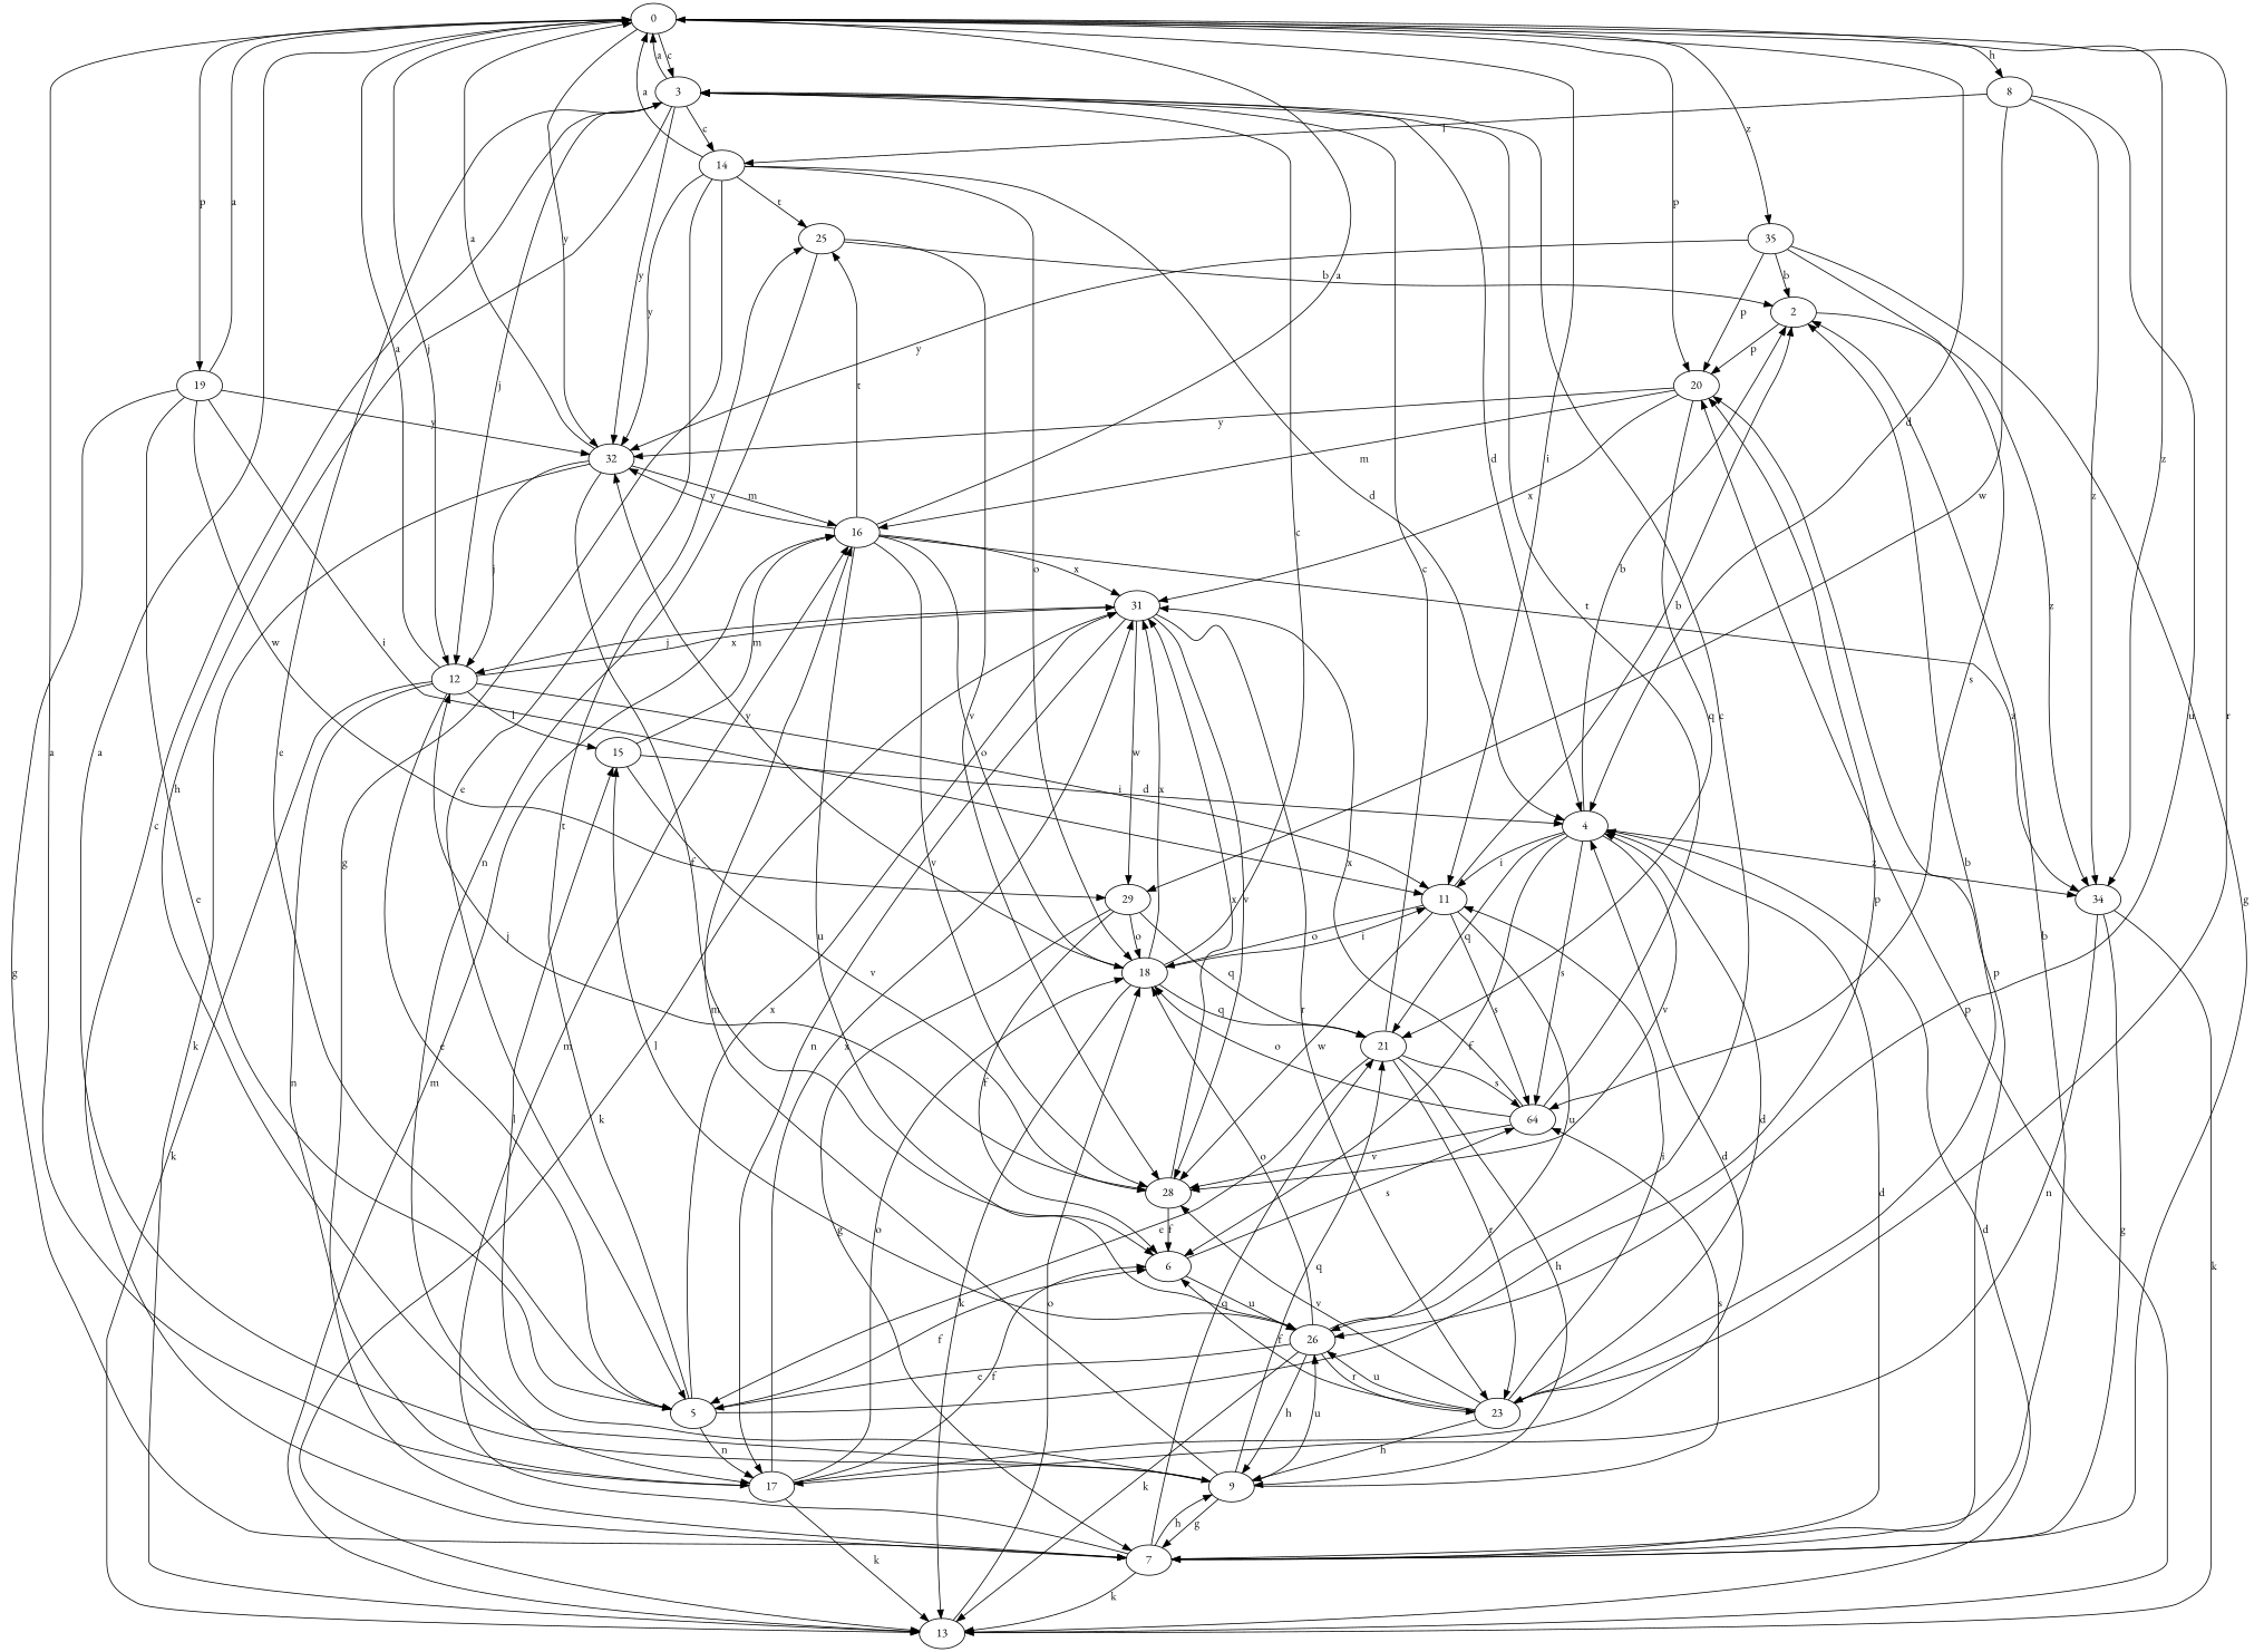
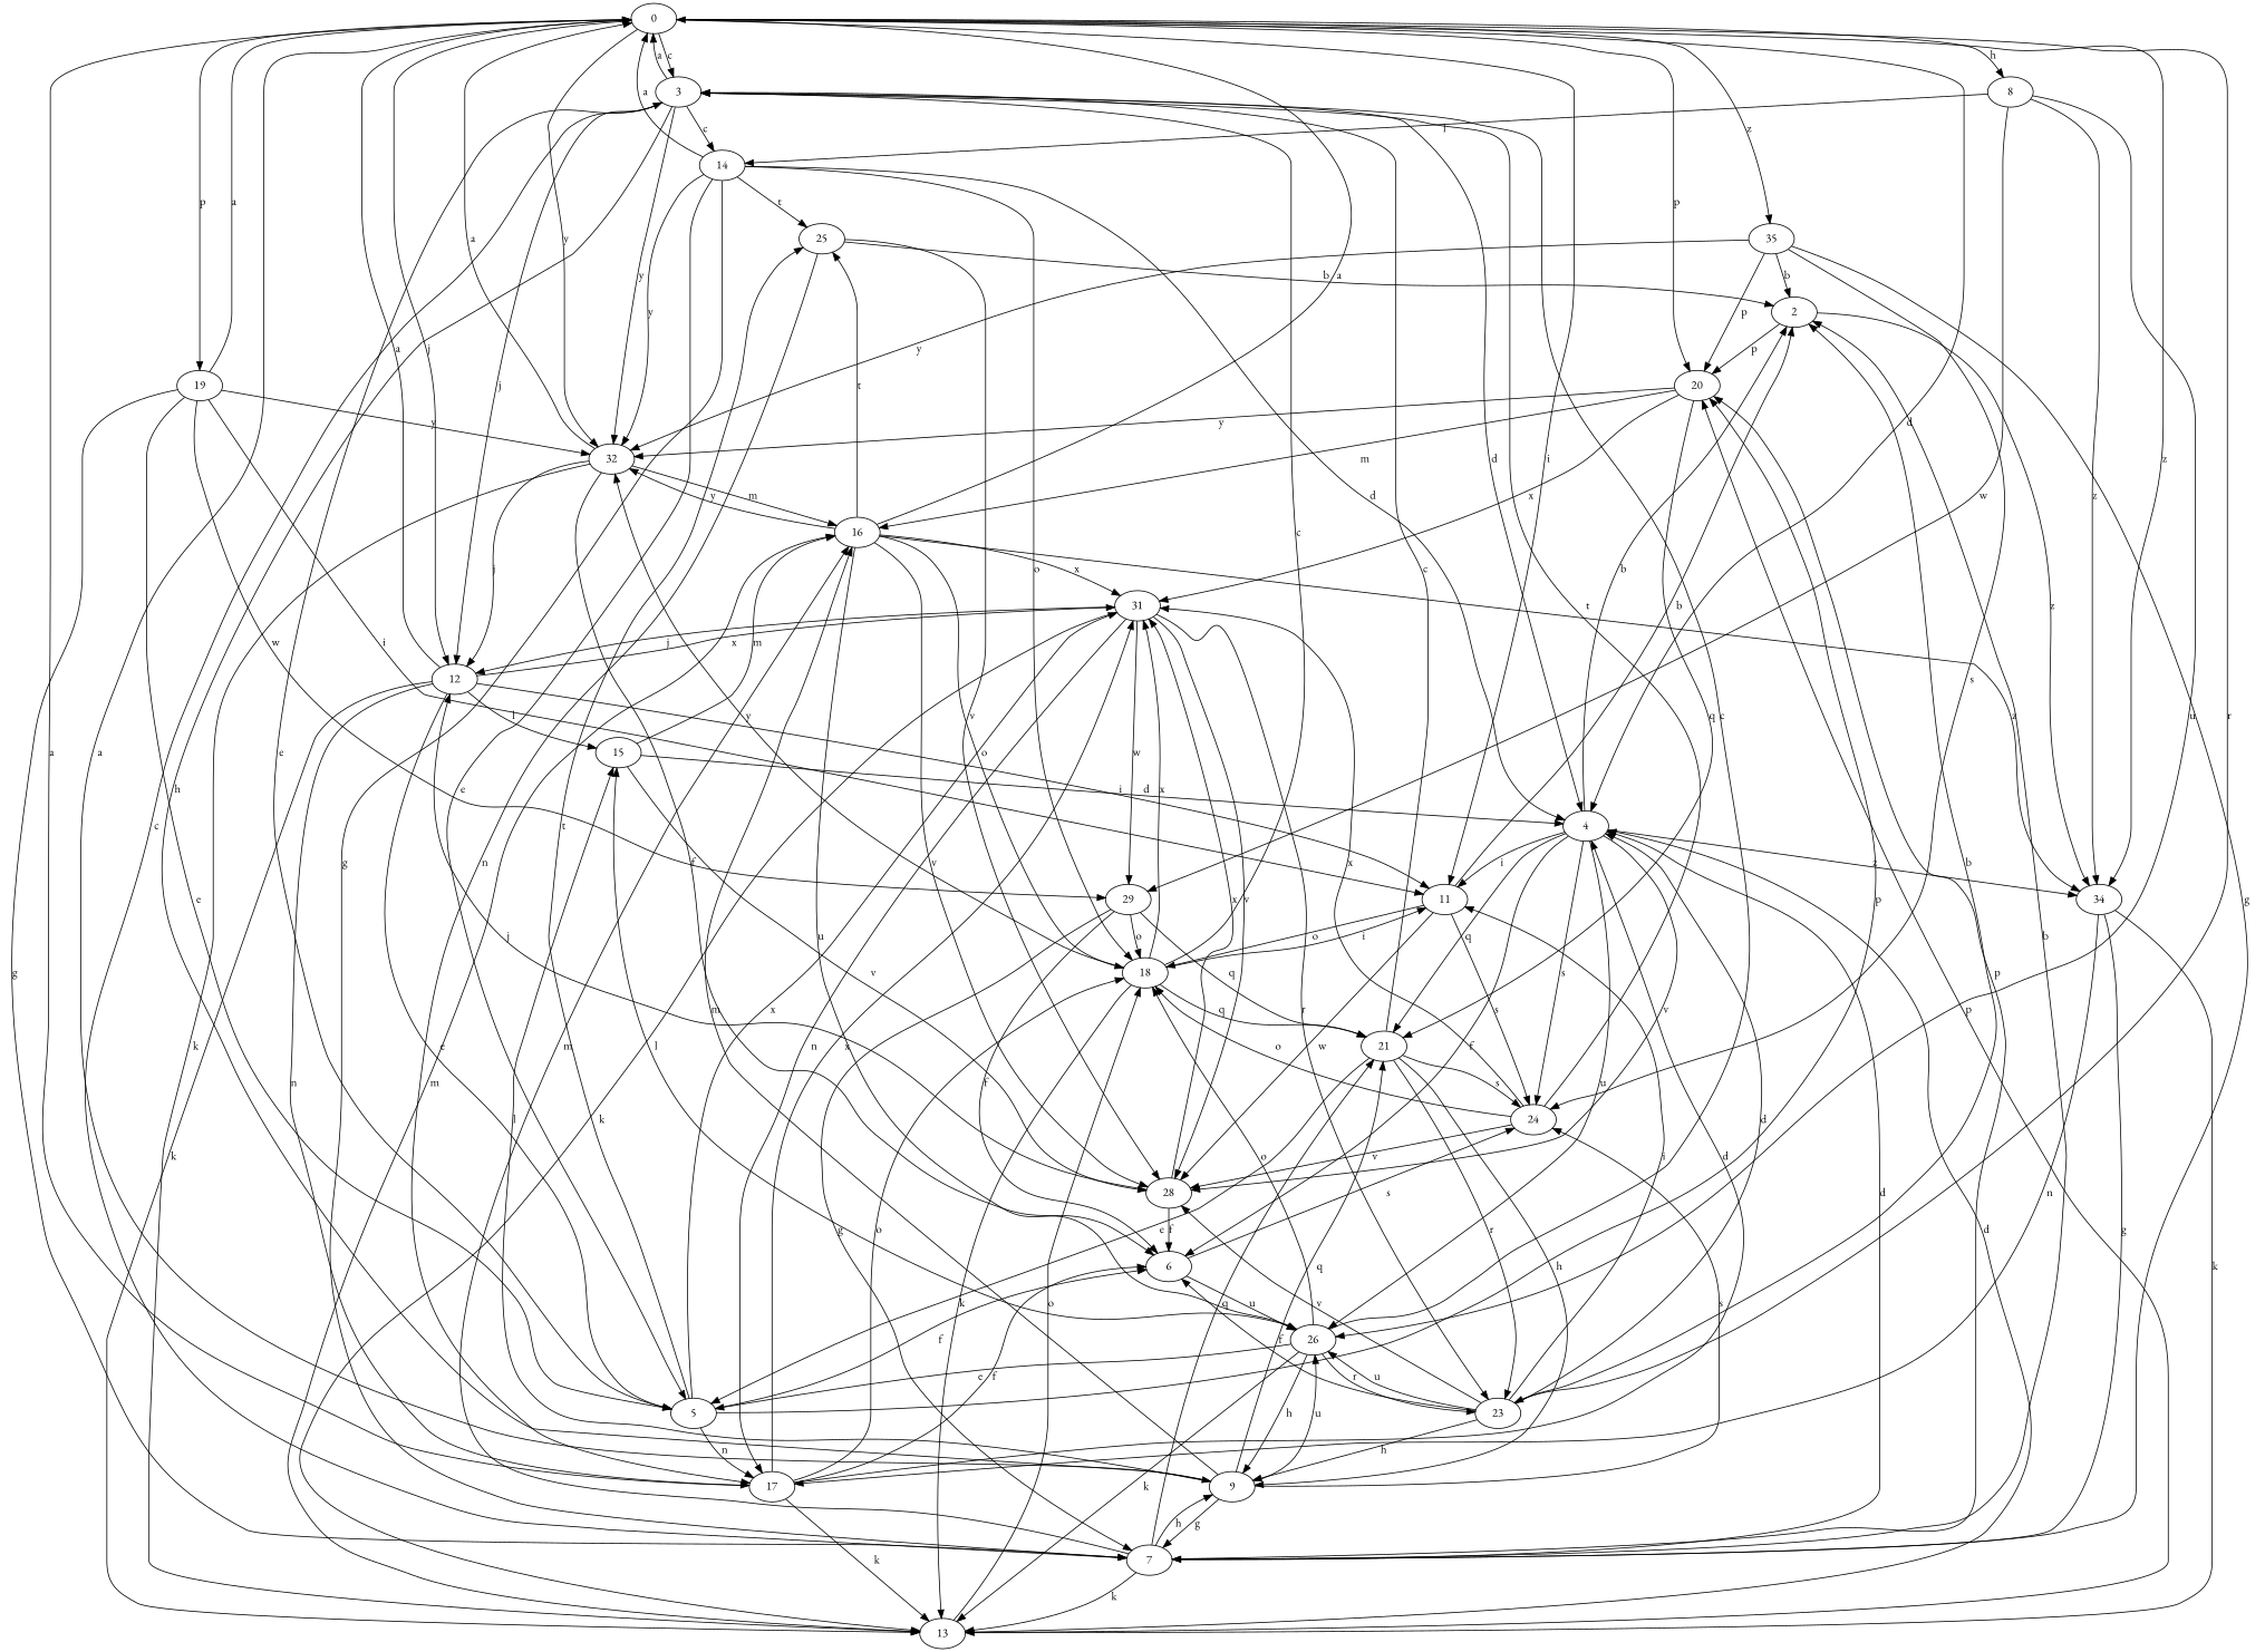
  strict digraph {
    fontname="EB Garamond"
    node [fontname="EB Garamond"]
    edge [fontname="EB Garamond"]
    0
    3
    4
    8
    11
    12
    19
    20
    23
    32
    n11 [label=35]
    34
    5
    9
    14
    2
    6
    21
-   24 [label=64]
+   24
    26
    28
    29
    18
    17
    31
    13
    15
    7
    16
    25
    0 -> 3 [label=c]
    0 -> 4 [label=d]
    0 -> 8 [label=h]
    0 -> 11 [label=i]
    0 -> 12 [label=j]
    0 -> 19 [label=p]
    0 -> 20 [label=p]
    0 -> 23 [label=r]
    0 -> 32 [label=y]
    0 -> n11 [label=z]
    0 -> 34 [label=z]
    3 -> 0 [label=a]
    3 -> 4 [label=d]
    3 -> 12 [label=j]
    3 -> 32 [label=y]
    3 -> 5 [label=e]
    3 -> 9 [label=h]
    3 -> 14 [label=c]
    4 -> 11 [label=i]
    4 -> 34 [label=z]
    4 -> 2 [label=b]
    4 -> 6 [label=f]
    4 -> 21 [label=q]
    4 -> 24 [label=s]
-   11 -> 26 [label=u]
+   4 -> 26 [label=u]
    4 -> 28 [label=v]
    8 -> 34 [label=z]
    8 -> 14 [label=l]
    8 -> 26 [label=u]
    8 -> 29 [label=w]
    11 -> 2 [label=b]
    11 -> 24 [label=s]
    11 -> 28 [label=w]
    11 -> 18 [label=o]
    12 -> 0 [label=a]
    12 -> 11 [label=i]
    12 -> 5 [label=e]
    12 -> 17 [label=n]
    12 -> 31 [label=x]
    12 -> 13 [label=k]
    12 -> 15 [label=l]
    19 -> 0 [label=a]
    19 -> 11 [label=i]
    19 -> 32 [label=y]
    19 -> 5 [label=e]
    19 -> 29 [label=w]
    19 -> 7 [label=g]
    20 -> 32 [label=y]
    20 -> 21 [label=q]
    20 -> 31 [label=x]
    20 -> 16 [label=m]
    23 -> 4 [label=d]
    23 -> 11 [label=i]
    23 -> 9 [label=h]
    23 -> 2 [label=b]
    23 -> 6 [label=f]
    23 -> 26 [label=u]
    23 -> 28 [label=v]
    32 -> 0 [label=a]
    32 -> 12 [label=j]
    32 -> 6 [label=f]
    32 -> 13 [label=k]
    32 -> 16 [label=m]
    n11 -> 20 [label=p]
    n11 -> 32 [label=y]
    n11 -> 2 [label=b]
    n11 -> 24 [label=s]
    n11 -> 7 [label=g]
    34 -> 17 [label=n]
    34 -> 13 [label=k]
    34 -> 7 [label=g]
    5 -> 20 [label=p]
    5 -> 6 [label=f]
    5 -> 17 [label=n]
    5 -> 31 [label=x]
    5 -> 25 [label=t]
    9 -> 0 [label=a]
    9 -> 21 [label=q]
    9 -> 24 [label=s]
    9 -> 26 [label=u]
    9 -> 15 [label=l]
    9 -> 7 [label=g]
    9 -> 16 [label=m]
    14 -> 0 [label=a]
    14 -> 4 [label=d]
    14 -> 32 [label=y]
    14 -> 5 [label=e]
    14 -> 18 [label=o]
    14 -> 7 [label=g]
    14 -> 25 [label=t]
    2 -> 20 [label=p]
    2 -> 34 [label=z]
    6 -> 24 [label=s]
    6 -> 26 [label=u]
    21 -> 3 [label=c]
    21 -> 23 [label=r]
    21 -> 5 [label=e]
    21 -> 9 [label=h]
    21 -> 24 [label=s]
    24 -> 3 [label=t]
    24 -> 28 [label=v]
    24 -> 18 [label=o]
    24 -> 31 [label=x]
    26 -> 3 [label=c]
    26 -> 23 [label=r]
    26 -> 5 [label=e]
    26 -> 9 [label=h]
    26 -> 18 [label=o]
    26 -> 13 [label=k]
    26 -> 15 [label=l]
    28 -> 12 [label=j]
    28 -> 6 [label=f]
    28 -> 31 [label=x]
    29 -> 6 [label=f]
    29 -> 21 [label=q]
    29 -> 18 [label=o]
    29 -> 7 [label=g]
    18 -> 3 [label=c]
    18 -> 11 [label=i]
    18 -> 32 [label=y]
    18 -> 21 [label=q]
    18 -> 31 [label=x]
    18 -> 13 [label=k]
    17 -> 0 [label=a]
    17 -> 4 [label=d]
    17 -> 6 [label=f]
    17 -> 18 [label=o]
    17 -> 31 [label=x]
    17 -> 13 [label=k]
    31 -> 12 [label=j]
    31 -> 23 [label=r]
    31 -> 28 [label=v]
    31 -> 29 [label=w]
    31 -> 17 [label=n]
    31 -> 13 [label=k]
    13 -> 4 [label=d]
    13 -> 20 [label=p]
    13 -> 18 [label=o]
    13 -> 16 [label=m]
    15 -> 4 [label=d]
    15 -> 28 [label=v]
    15 -> 16 [label=m]
    7 -> 3 [label=c]
    7 -> 4 [label=d]
    7 -> 20 [label=p]
    7 -> 9 [label=h]
    7 -> 2 [label=b]
    7 -> 21 [label=q]
    7 -> 13 [label=k]
    7 -> 16 [label=m]
    16 -> 0 [label=a]
    16 -> 32 [label=y]
    16 -> 34 [label=z]
    16 -> 26 [label=u]
    16 -> 28 [label=v]
    16 -> 18 [label=o]
    16 -> 31 [label=x]
    16 -> 25 [label=t]
    25 -> 2 [label=b]
    25 -> 28 [label=v]
    25 -> 17 [label=n]
  }
